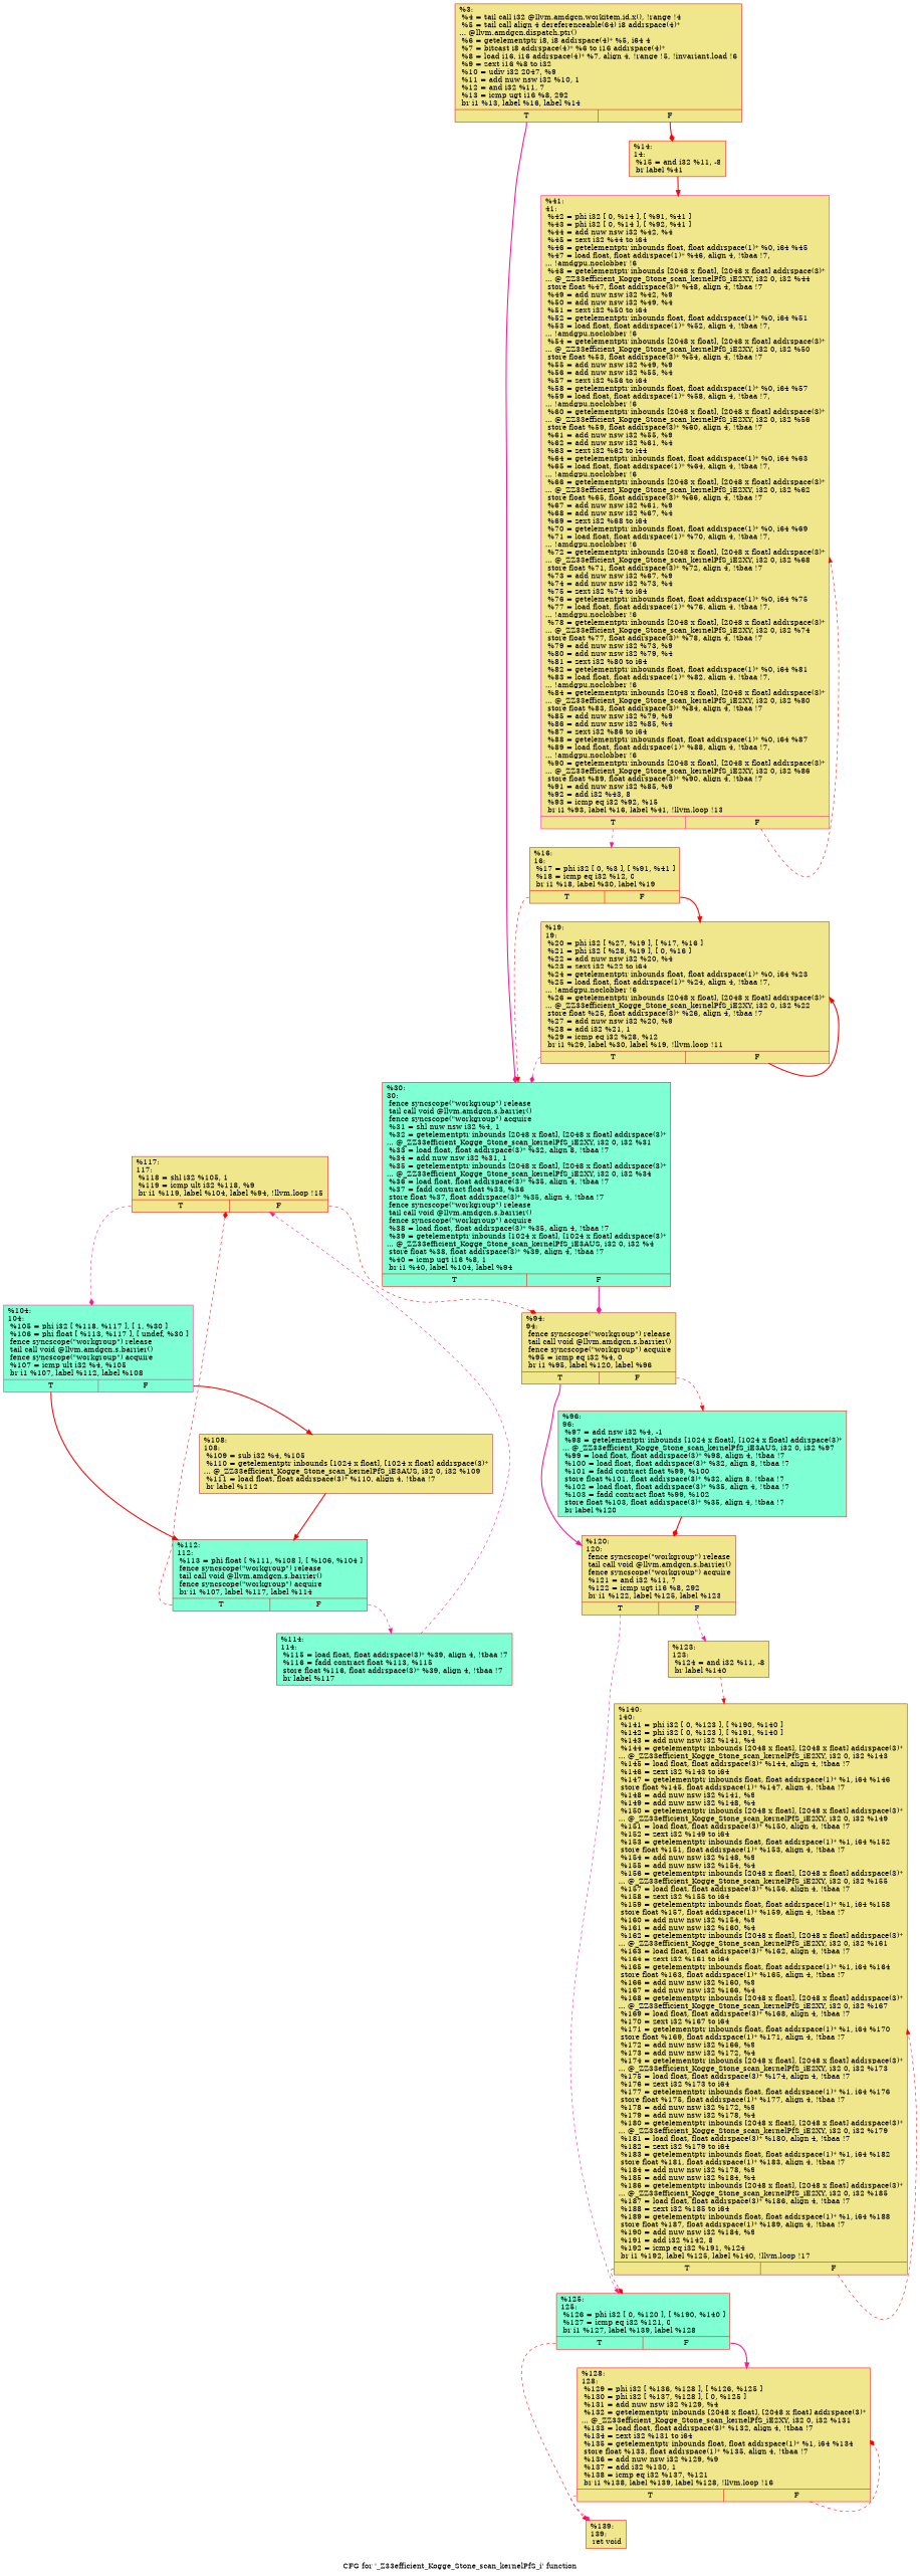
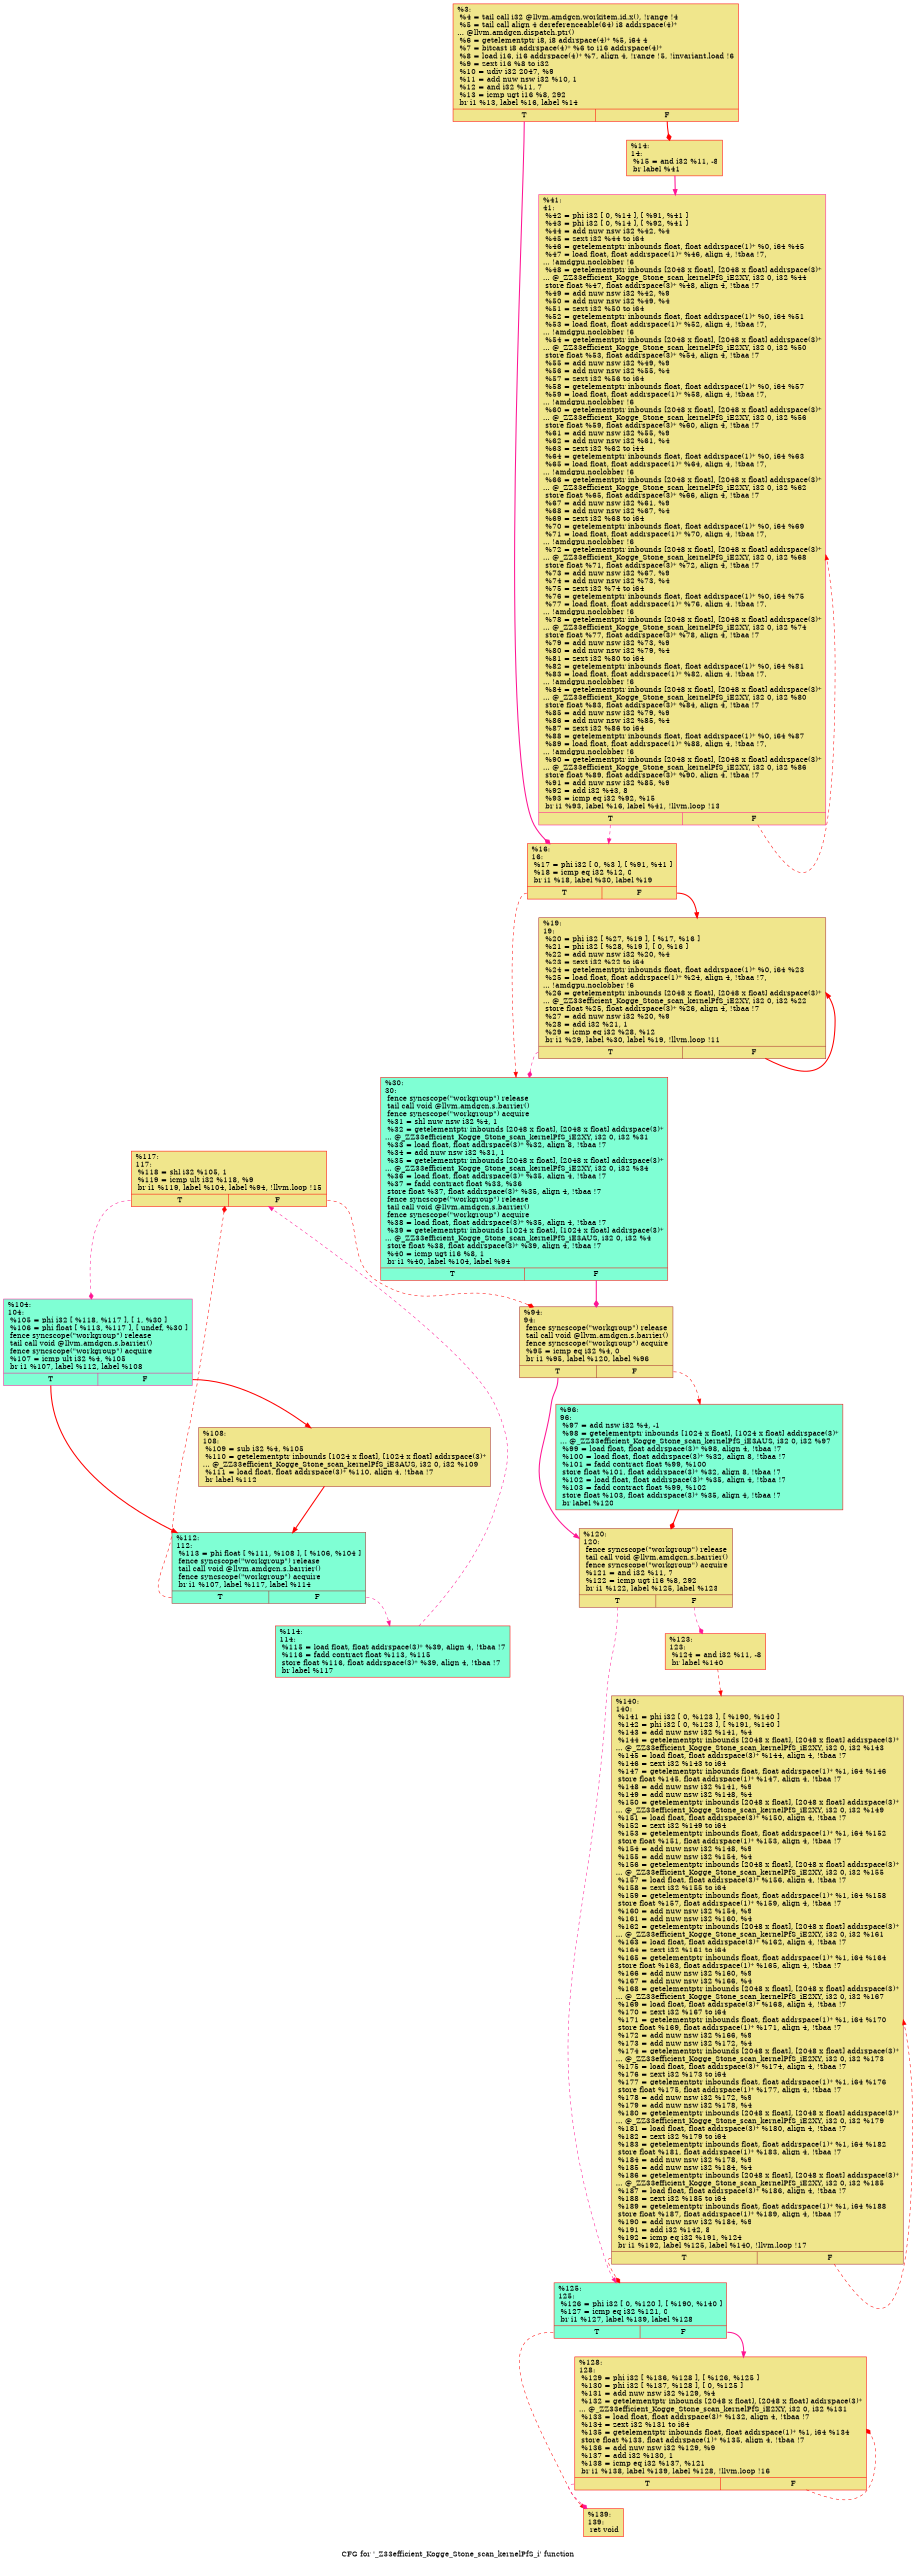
  digraph {
    label="CFG for '_Z33efficient_Kogge_Stone_scan_kernelPfS_i' function"
    node [color=red fillcolor=khaki shape=record style=filled]
    edge [arrowhead=normal color=red style=dashed tailport=s0]
    n1 [label="{%3:\l  %4 = tail call i32 @llvm.amdgcn.workitem.id.x(), !range !4\l  %5 = tail call align 4 dereferenceable(64) i8 addrspace(4)*\l... @llvm.amdgcn.dispatch.ptr()\l  %6 = getelementptr i8, i8 addrspace(4)* %5, i64 4\l  %7 = bitcast i8 addrspace(4)* %6 to i16 addrspace(4)*\l  %8 = load i16, i16 addrspace(4)* %7, align 4, !range !5, !invariant.load !6\l  %9 = zext i16 %8 to i32\l  %10 = udiv i32 2047, %9\l  %11 = add nuw nsw i32 %10, 1\l  %12 = and i32 %11, 7\l  %13 = icmp ugt i16 %8, 292\l  br i1 %13, label %16, label %14\l|{<s0>T|<s1>F}}"]
    n2 [label="{%16:\l16:                                               \l  %17 = phi i32 [ 0, %3 ], [ %91, %41 ]\l  %18 = icmp eq i32 %12, 0\l  br i1 %18, label %30, label %19\l|{<s0>T|<s1>F}}"]
    n3 [label="{%14:\l14:                                               \l  %15 = and i32 %11, -8\l  br label %41\l}"]
    n4 [fillcolor=aquamarine label="{%30:\l30:                                               \l  fence syncscope(\"workgroup\") release\l  tail call void @llvm.amdgcn.s.barrier()\l  fence syncscope(\"workgroup\") acquire\l  %31 = shl nuw nsw i32 %4, 1\l  %32 = getelementptr inbounds [2048 x float], [2048 x float] addrspace(3)*\l... @_ZZ33efficient_Kogge_Stone_scan_kernelPfS_iE2XY, i32 0, i32 %31\l  %33 = load float, float addrspace(3)* %32, align 8, !tbaa !7\l  %34 = add nuw nsw i32 %31, 1\l  %35 = getelementptr inbounds [2048 x float], [2048 x float] addrspace(3)*\l... @_ZZ33efficient_Kogge_Stone_scan_kernelPfS_iE2XY, i32 0, i32 %34\l  %36 = load float, float addrspace(3)* %35, align 4, !tbaa !7\l  %37 = fadd contract float %33, %36\l  store float %37, float addrspace(3)* %35, align 4, !tbaa !7\l  fence syncscope(\"workgroup\") release\l  tail call void @llvm.amdgcn.s.barrier()\l  fence syncscope(\"workgroup\") acquire\l  %38 = load float, float addrspace(3)* %35, align 4, !tbaa !7\l  %39 = getelementptr inbounds [1024 x float], [1024 x float] addrspace(3)*\l... @_ZZ33efficient_Kogge_Stone_scan_kernelPfS_iE3AUS, i32 0, i32 %4\l  store float %38, float addrspace(3)* %39, align 4, !tbaa !7\l  %40 = icmp ugt i16 %8, 1\l  br i1 %40, label %104, label %94\l|{<s0>T|<s1>F}}"]
    n5 [color=brown label="{%19:\l19:                                               \l  %20 = phi i32 [ %27, %19 ], [ %17, %16 ]\l  %21 = phi i32 [ %28, %19 ], [ 0, %16 ]\l  %22 = add nuw nsw i32 %20, %4\l  %23 = zext i32 %22 to i64\l  %24 = getelementptr inbounds float, float addrspace(1)* %0, i64 %23\l  %25 = load float, float addrspace(1)* %24, align 4, !tbaa !7,\l... !amdgpu.noclobber !6\l  %26 = getelementptr inbounds [2048 x float], [2048 x float] addrspace(3)*\l... @_ZZ33efficient_Kogge_Stone_scan_kernelPfS_iE2XY, i32 0, i32 %22\l  store float %25, float addrspace(3)* %26, align 4, !tbaa !7\l  %27 = add nuw nsw i32 %20, %9\l  %28 = add i32 %21, 1\l  %29 = icmp eq i32 %28, %12\l  br i1 %29, label %30, label %19, !llvm.loop !11\l|{<s0>T|<s1>F}}"]
    n6 [color=deeppink label="{%41:\l41:                                               \l  %42 = phi i32 [ 0, %14 ], [ %91, %41 ]\l  %43 = phi i32 [ 0, %14 ], [ %92, %41 ]\l  %44 = add nuw nsw i32 %42, %4\l  %45 = zext i32 %44 to i64\l  %46 = getelementptr inbounds float, float addrspace(1)* %0, i64 %45\l  %47 = load float, float addrspace(1)* %46, align 4, !tbaa !7,\l... !amdgpu.noclobber !6\l  %48 = getelementptr inbounds [2048 x float], [2048 x float] addrspace(3)*\l... @_ZZ33efficient_Kogge_Stone_scan_kernelPfS_iE2XY, i32 0, i32 %44\l  store float %47, float addrspace(3)* %48, align 4, !tbaa !7\l  %49 = add nuw nsw i32 %42, %9\l  %50 = add nuw nsw i32 %49, %4\l  %51 = zext i32 %50 to i64\l  %52 = getelementptr inbounds float, float addrspace(1)* %0, i64 %51\l  %53 = load float, float addrspace(1)* %52, align 4, !tbaa !7,\l... !amdgpu.noclobber !6\l  %54 = getelementptr inbounds [2048 x float], [2048 x float] addrspace(3)*\l... @_ZZ33efficient_Kogge_Stone_scan_kernelPfS_iE2XY, i32 0, i32 %50\l  store float %53, float addrspace(3)* %54, align 4, !tbaa !7\l  %55 = add nuw nsw i32 %49, %9\l  %56 = add nuw nsw i32 %55, %4\l  %57 = zext i32 %56 to i64\l  %58 = getelementptr inbounds float, float addrspace(1)* %0, i64 %57\l  %59 = load float, float addrspace(1)* %58, align 4, !tbaa !7,\l... !amdgpu.noclobber !6\l  %60 = getelementptr inbounds [2048 x float], [2048 x float] addrspace(3)*\l... @_ZZ33efficient_Kogge_Stone_scan_kernelPfS_iE2XY, i32 0, i32 %56\l  store float %59, float addrspace(3)* %60, align 4, !tbaa !7\l  %61 = add nuw nsw i32 %55, %9\l  %62 = add nuw nsw i32 %61, %4\l  %63 = zext i32 %62 to i44\l  %64 = getelementptr inbounds float, float addrspace(1)* %0, i64 %63\l  %65 = load float, float addrspace(1)* %64, align 4, !tbaa !7,\l... !amdgpu.noclobber !6\l  %66 = getelementptr inbounds [2048 x float], [2048 x float] addrspace(3)*\l... @_ZZ33efficient_Kogge_Stone_scan_kernelPfS_iE2XY, i32 0, i32 %62\l  store float %65, float addrspace(3)* %66, align 4, !tbaa !7\l  %67 = add nuw nsw i32 %61, %9\l  %68 = add nuw nsw i32 %67, %4\l  %69 = zext i32 %68 to i64\l  %70 = getelementptr inbounds float, float addrspace(1)* %0, i64 %69\l  %71 = load float, float addrspace(1)* %70, align 4, !tbaa !7,\l... !amdgpu.noclobber !6\l  %72 = getelementptr inbounds [2048 x float], [2048 x float] addrspace(3)*\l... @_ZZ33efficient_Kogge_Stone_scan_kernelPfS_iE2XY, i32 0, i32 %68\l  store float %71, float addrspace(3)* %72, align 4, !tbaa !7\l  %73 = add nuw nsw i32 %67, %9\l  %74 = add nuw nsw i32 %73, %4\l  %75 = zext i32 %74 to i64\l  %76 = getelementptr inbounds float, float addrspace(1)* %0, i64 %75\l  %77 = load float, float addrspace(1)* %76, align 4, !tbaa !7,\l... !amdgpu.noclobber !6\l  %78 = getelementptr inbounds [2048 x float], [2048 x float] addrspace(3)*\l... @_ZZ33efficient_Kogge_Stone_scan_kernelPfS_iE2XY, i32 0, i32 %74\l  store float %77, float addrspace(3)* %78, align 4, !tbaa !7\l  %79 = add nuw nsw i32 %73, %9\l  %80 = add nuw nsw i32 %79, %4\l  %81 = zext i32 %80 to i64\l  %82 = getelementptr inbounds float, float addrspace(1)* %0, i64 %81\l  %83 = load float, float addrspace(1)* %82, align 4, !tbaa !7,\l... !amdgpu.noclobber !6\l  %84 = getelementptr inbounds [2048 x float], [2048 x float] addrspace(3)*\l... @_ZZ33efficient_Kogge_Stone_scan_kernelPfS_iE2XY, i32 0, i32 %80\l  store float %83, float addrspace(3)* %84, align 4, !tbaa !7\l  %85 = add nuw nsw i32 %79, %9\l  %86 = add nuw nsw i32 %85, %4\l  %87 = zext i32 %86 to i64\l  %88 = getelementptr inbounds float, float addrspace(1)* %0, i64 %87\l  %89 = load float, float addrspace(1)* %88, align 4, !tbaa !7,\l... !amdgpu.noclobber !6\l  %90 = getelementptr inbounds [2048 x float], [2048 x float] addrspace(3)*\l... @_ZZ33efficient_Kogge_Stone_scan_kernelPfS_iE2XY, i32 0, i32 %86\l  store float %89, float addrspace(3)* %90, align 4, !tbaa !7\l  %91 = add nuw nsw i32 %85, %9\l  %92 = add i32 %43, 8\l  %93 = icmp eq i32 %92, %15\l  br i1 %93, label %16, label %41, !llvm.loop !13\l|{<s0>T|<s1>F}}"]
    n7 [color=brown label="{%94:\l94:                                               \l  fence syncscope(\"workgroup\") release\l  tail call void @llvm.amdgcn.s.barrier()\l  fence syncscope(\"workgroup\") acquire\l  %95 = icmp eq i32 %4, 0\l  br i1 %95, label %120, label %96\l|{<s0>T|<s1>F}}"]
    n8 [color=deeppink fillcolor=aquamarine label="{%104:\l104:                                              \l  %105 = phi i32 [ %118, %117 ], [ 1, %30 ]\l  %106 = phi float [ %113, %117 ], [ undef, %30 ]\l  fence syncscope(\"workgroup\") release\l  tail call void @llvm.amdgcn.s.barrier()\l  fence syncscope(\"workgroup\") acquire\l  %107 = icmp ult i32 %4, %105\l  br i1 %107, label %112, label %108\l|{<s0>T|<s1>F}}"]
    n9 [color=brown fillcolor=aquamarine label="{%112:\l112:                                              \l  %113 = phi float [ %111, %108 ], [ %106, %104 ]\l  fence syncscope(\"workgroup\") release\l  tail call void @llvm.amdgcn.s.barrier()\l  fence syncscope(\"workgroup\") acquire\l  br i1 %107, label %117, label %114\l|{<s0>T|<s1>F}}"]
    n10 [color=brown label="{%108:\l108:                                              \l  %109 = sub i32 %4, %105\l  %110 = getelementptr inbounds [1024 x float], [1024 x float] addrspace(3)*\l... @_ZZ33efficient_Kogge_Stone_scan_kernelPfS_iE3AUS, i32 0, i32 %109\l  %111 = load float, float addrspace(3)* %110, align 4, !tbaa !7\l  br label %112\l}"]
    n11 [color=brown label="{%120:\l120:                                              \l  fence syncscope(\"workgroup\") release\l  tail call void @llvm.amdgcn.s.barrier()\l  fence syncscope(\"workgroup\") acquire\l  %121 = and i32 %11, 7\l  %122 = icmp ugt i16 %8, 292\l  br i1 %122, label %125, label %123\l|{<s0>T|<s1>F}}"]
    n12 [fillcolor=aquamarine label="{%96:\l96:                                               \l  %97 = add nsw i32 %4, -1\l  %98 = getelementptr inbounds [1024 x float], [1024 x float] addrspace(3)*\l... @_ZZ33efficient_Kogge_Stone_scan_kernelPfS_iE3AUS, i32 0, i32 %97\l  %99 = load float, float addrspace(3)* %98, align 4, !tbaa !7\l  %100 = load float, float addrspace(3)* %32, align 8, !tbaa !7\l  %101 = fadd contract float %99, %100\l  store float %101, float addrspace(3)* %32, align 8, !tbaa !7\l  %102 = load float, float addrspace(3)* %35, align 4, !tbaa !7\l  %103 = fadd contract float %99, %102\l  store float %103, float addrspace(3)* %35, align 4, !tbaa !7\l  br label %120\l}"]
    n13 [label="{%117:\l117:                                              \l  %118 = shl i32 %105, 1\l  %119 = icmp ult i32 %118, %9\l  br i1 %119, label %104, label %94, !llvm.loop !15\l|{<s0>T|<s1>F}}"]
    n14 [fillcolor=aquamarine label="{%114:\l114:                                              \l  %115 = load float, float addrspace(3)* %39, align 4, !tbaa !7\l  %116 = fadd contract float %113, %115\l  store float %116, float addrspace(3)* %39, align 4, !tbaa !7\l  br label %117\l}"]
    n15 [fillcolor=aquamarine label="{%125:\l125:                                              \l  %126 = phi i32 [ 0, %120 ], [ %190, %140 ]\l  %127 = icmp eq i32 %121, 0\l  br i1 %127, label %139, label %128\l|{<s0>T|<s1>F}}"]
    n16 [label="{%123:\l123:                                              \l  %124 = and i32 %11, -8\l  br label %140\l}"]
    n17 [label="{%139:\l139:                                              \l  ret void\l}"]
    n18 [label="{%128:\l128:                                              \l  %129 = phi i32 [ %136, %128 ], [ %126, %125 ]\l  %130 = phi i32 [ %137, %128 ], [ 0, %125 ]\l  %131 = add nuw nsw i32 %129, %4\l  %132 = getelementptr inbounds [2048 x float], [2048 x float] addrspace(3)*\l... @_ZZ33efficient_Kogge_Stone_scan_kernelPfS_iE2XY, i32 0, i32 %131\l  %133 = load float, float addrspace(3)* %132, align 4, !tbaa !7\l  %134 = zext i32 %131 to i64\l  %135 = getelementptr inbounds float, float addrspace(1)* %1, i64 %134\l  store float %133, float addrspace(1)* %135, align 4, !tbaa !7\l  %136 = add nuw nsw i32 %129, %9\l  %137 = add i32 %130, 1\l  %138 = icmp eq i32 %137, %121\l  br i1 %138, label %139, label %128, !llvm.loop !16\l|{<s0>T|<s1>F}}"]
    n19 [color=brown label="{%140:\l140:                                              \l  %141 = phi i32 [ 0, %123 ], [ %190, %140 ]\l  %142 = phi i32 [ 0, %123 ], [ %191, %140 ]\l  %143 = add nuw nsw i32 %141, %4\l  %144 = getelementptr inbounds [2048 x float], [2048 x float] addrspace(3)*\l... @_ZZ33efficient_Kogge_Stone_scan_kernelPfS_iE2XY, i32 0, i32 %143\l  %145 = load float, float addrspace(3)* %144, align 4, !tbaa !7\l  %146 = zext i32 %143 to i64\l  %147 = getelementptr inbounds float, float addrspace(1)* %1, i64 %146\l  store float %145, float addrspace(1)* %147, align 4, !tbaa !7\l  %148 = add nuw nsw i32 %141, %9\l  %149 = add nuw nsw i32 %148, %4\l  %150 = getelementptr inbounds [2048 x float], [2048 x float] addrspace(3)*\l... @_ZZ33efficient_Kogge_Stone_scan_kernelPfS_iE2XY, i32 0, i32 %149\l  %151 = load float, float addrspace(3)* %150, align 4, !tbaa !7\l  %152 = zext i32 %149 to i64\l  %153 = getelementptr inbounds float, float addrspace(1)* %1, i64 %152\l  store float %151, float addrspace(1)* %153, align 4, !tbaa !7\l  %154 = add nuw nsw i32 %148, %9\l  %155 = add nuw nsw i32 %154, %4\l  %156 = getelementptr inbounds [2048 x float], [2048 x float] addrspace(3)*\l... @_ZZ33efficient_Kogge_Stone_scan_kernelPfS_iE2XY, i32 0, i32 %155\l  %157 = load float, float addrspace(3)* %156, align 4, !tbaa !7\l  %158 = zext i32 %155 to i64\l  %159 = getelementptr inbounds float, float addrspace(1)* %1, i64 %158\l  store float %157, float addrspace(1)* %159, align 4, !tbaa !7\l  %160 = add nuw nsw i32 %154, %9\l  %161 = add nuw nsw i32 %160, %4\l  %162 = getelementptr inbounds [2048 x float], [2048 x float] addrspace(3)*\l... @_ZZ33efficient_Kogge_Stone_scan_kernelPfS_iE2XY, i32 0, i32 %161\l  %163 = load float, float addrspace(3)* %162, align 4, !tbaa !7\l  %164 = zext i32 %161 to i64\l  %165 = getelementptr inbounds float, float addrspace(1)* %1, i64 %164\l  store float %163, float addrspace(1)* %165, align 4, !tbaa !7\l  %166 = add nuw nsw i32 %160, %9\l  %167 = add nuw nsw i32 %166, %4\l  %168 = getelementptr inbounds [2048 x float], [2048 x float] addrspace(3)*\l... @_ZZ33efficient_Kogge_Stone_scan_kernelPfS_iE2XY, i32 0, i32 %167\l  %169 = load float, float addrspace(3)* %168, align 4, !tbaa !7\l  %170 = zext i32 %167 to i64\l  %171 = getelementptr inbounds float, float addrspace(1)* %1, i64 %170\l  store float %169, float addrspace(1)* %171, align 4, !tbaa !7\l  %172 = add nuw nsw i32 %166, %9\l  %173 = add nuw nsw i32 %172, %4\l  %174 = getelementptr inbounds [2048 x float], [2048 x float] addrspace(3)*\l... @_ZZ33efficient_Kogge_Stone_scan_kernelPfS_iE2XY, i32 0, i32 %173\l  %175 = load float, float addrspace(3)* %174, align 4, !tbaa !7\l  %176 = zext i32 %173 to i64\l  %177 = getelementptr inbounds float, float addrspace(1)* %1, i64 %176\l  store float %175, float addrspace(1)* %177, align 4, !tbaa !7\l  %178 = add nuw nsw i32 %172, %9\l  %179 = add nuw nsw i32 %178, %4\l  %180 = getelementptr inbounds [2048 x float], [2048 x float] addrspace(3)*\l... @_ZZ33efficient_Kogge_Stone_scan_kernelPfS_iE2XY, i32 0, i32 %179\l  %181 = load float, float addrspace(3)* %180, align 4, !tbaa !7\l  %182 = zext i32 %179 to i64\l  %183 = getelementptr inbounds float, float addrspace(1)* %1, i64 %182\l  store float %181, float addrspace(1)* %183, align 4, !tbaa !7\l  %184 = add nuw nsw i32 %178, %9\l  %185 = add nuw nsw i32 %184, %4\l  %186 = getelementptr inbounds [2048 x float], [2048 x float] addrspace(3)*\l... @_ZZ33efficient_Kogge_Stone_scan_kernelPfS_iE2XY, i32 0, i32 %185\l  %187 = load float, float addrspace(3)* %186, align 4, !tbaa !7\l  %188 = zext i32 %185 to i64\l  %189 = getelementptr inbounds float, float addrspace(1)* %1, i64 %188\l  store float %187, float addrspace(1)* %189, align 4, !tbaa !7\l  %190 = add nuw nsw i32 %184, %9\l  %191 = add i32 %142, 8\l  %192 = icmp eq i32 %191, %124\l  br i1 %192, label %125, label %140, !llvm.loop !17\l|{<s0>T|<s1>F}}"]
-   n1 -> n4 [arrowhead=diamond color=deeppink style=bold]
+   n1 -> n2 [arrowhead=diamond color=deeppink style=bold]
    n1 -> n3 [arrowhead=diamond style=bold tailport=s1]
    n2 -> n4
    n2 -> n5 [style=bold tailport=s1]
-   n3 -> n6 [style=bold]
+   n3 -> n6 [color=deeppink style=bold]
    n4 -> n7 [arrowhead=diamond color=deeppink style=bold tailport=s1]
    n5 -> n4 [arrowhead=diamond color=deeppink]
    n5 -> n5 [style=bold tailport=s1]
    n6 -> n2 [color=deeppink]
    n6 -> n6 [tailport=s1]
    n7 -> n11 [color=deeppink style=bold]
    n7 -> n12 [tailport=s1]
    n8 -> n9 [style=bold]
    n8 -> n10 [style=bold tailport=s1]
    n9 -> n13 [arrowhead=diamond]
    n9 -> n14 [color=deeppink tailport=s1]
    n10 -> n9 [style=bold]
    n11 -> n15 [color=deeppink]
-   n11 -> n16 [color=deeppink tailport=s1]
+   n11 -> n16 [arrowhead=diamond color=deeppink tailport=s1]
    n12 -> n11 [arrowhead=diamond style=bold]
    n13 -> n7 [arrowhead=diamond tailport=s1]
    n13 -> n8 [arrowhead=diamond color=deeppink]
    n14 -> n13 [color=deeppink]
    n15 -> n17
    n15 -> n18 [color=deeppink style=bold tailport=s1]
    n16 -> n19
    n18 -> n17 [arrowhead=diamond color=deeppink]
    n18 -> n18 [arrowhead=diamond tailport=s1]
    n19 -> n15 [arrowhead=diamond]
    n19 -> n19 [tailport=s1]
  }
